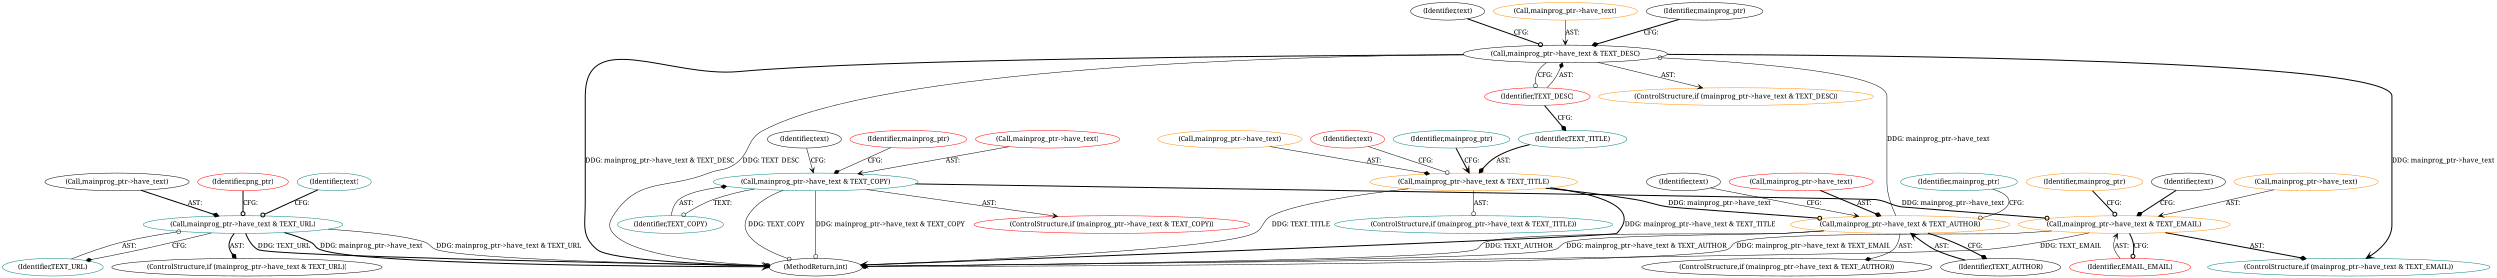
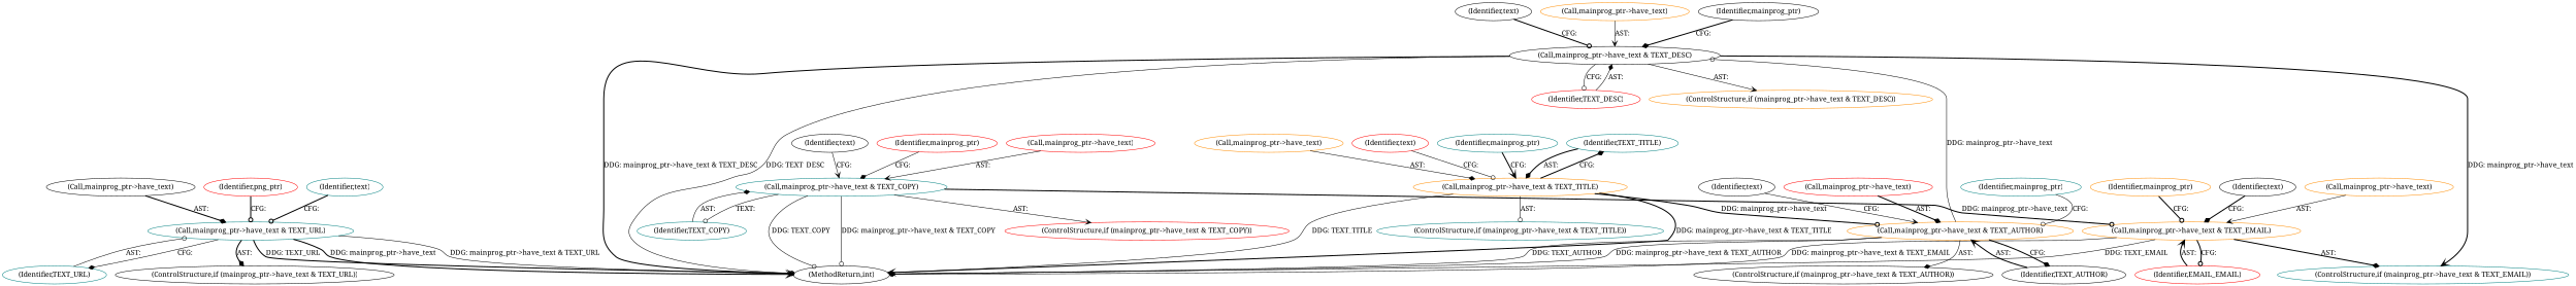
  digraph {
    fontname="Noto Serif"
    node [color=black fontname="Noto Serif"]
    edge [arrowhead=odot fontname="Noto Serif" style=solid]
    n1 [color=darkorange label="(Call,mainprog_ptr->have_text & TEXT_EMAIL)"]
    n2 [color=red label="(Identifier,EMAIL_EMAIL)"]
    n3 [label="(MethodReturn,int)"]
    n4 [color=teal label="(ControlStructure,if (mainprog_ptr->have_text & TEXT_EMAIL))"]
    n5 [color=teal label="(Call,mainprog_ptr->have_text & TEXT_URL)"]
    n6 [color=teal label="(Identifier,TEXT_URL)"]
    n7 [label="(ControlStructure,if (mainprog_ptr->have_text & TEXT_URL))"]
    n8 [color=teal label="(Call,mainprog_ptr->have_text & TEXT_COPY)"]
    n9 [color=teal label="(Identifier,TEXT_COPY)"]
    n10 [color=red label="(ControlStructure,if (mainprog_ptr->have_text & TEXT_COPY))"]
    n11 [label="(Call,mainprog_ptr->have_text & TEXT_DESC)"]
    n12 [color=darkorange label="(ControlStructure,if (mainprog_ptr->have_text & TEXT_DESC))"]
    n13 [color=red label="(Identifier,TEXT_DESC)"]
    n14 [color=darkorange label="(Call,mainprog_ptr->have_text & TEXT_AUTHOR)"]
    n15 [label="(ControlStructure,if (mainprog_ptr->have_text & TEXT_AUTHOR))"]
    n16 [label="(Identifier,TEXT_AUTHOR)"]
    n17 [color=darkorange label="(Call,mainprog_ptr->have_text & TEXT_TITLE)"]
    n18 [color=teal label="(Identifier,TEXT_TITLE)"]
    n19 [color=teal label="(ControlStructure,if (mainprog_ptr->have_text & TEXT_TITLE))"]
    n20 [label="(Identifier,text)"]
    n21 [label="(Identifier,text)"]
    n22 [color=teal label="(Identifier,mainprog_ptr)"]
    n23 [label="(Call,mainprog_ptr->have_text)"]
    n24 [color=red label="(Identifier,png_ptr)"]
    n25 [label="(Identifier,text)"]
    n26 [label="(Identifier,text)"]
    n27 [color=teal label="(Identifier,text)"]
    n28 [color=darkorange label="(Call,mainprog_ptr->have_text)"]
    n29 [color=darkorange label="(Call,mainprog_ptr->have_text)"]
    n30 [color=red label="(Identifier,mainprog_ptr)"]
    n31 [color=teal label="(Identifier,mainprog_ptr)"]
    n32 [color=darkorange label="(Identifier,mainprog_ptr)"]
    n33 [label="(Identifier,mainprog_ptr)"]
    n34 [color=darkorange label="(Call,mainprog_ptr->have_text)"]
    n35 [color=red label="(Call,mainprog_ptr->have_text)"]
    n36 [color=red label="(Call,mainprog_ptr->have_text)"]
    n37 [color=red label="(Identifier,text)"]
    n1 -> n2 [label="CFG: " style=bold]
    n1 -> n3 [arrowhead=diamond label="DDG: TEXT_EMAIL"]
    n1 -> n3 [arrowhead=diamond label="DDG: mainprog_ptr->have_text & TEXT_EMAIL"]
    n1 -> n4 [arrowhead=diamond label="AST: " style=bold]
-   n2 -> n1 [arrowhead=vee label="AST: "]
+   n2 -> n1 [arrowhead=vee label="AST: " style=bold]
    n5 -> n3 [label="DDG: mainprog_ptr->have_text & TEXT_URL"]
    n5 -> n3 [arrowhead=vee label="DDG: TEXT_URL" style=bold]
    n5 -> n3 [arrowhead=vee label="DDG: mainprog_ptr->have_text" style=bold]
    n5 -> n6 [arrowhead=diamond label="CFG: "]
    n5 -> n7 [arrowhead=diamond label="AST: " style=bold]
    n6 -> n5 [label="AST: "]
    n8 -> n1 [label="DDG: mainprog_ptr->have_text" style=bold]
    n8 -> n3 [label="DDG: TEXT_COPY"]
    n8 -> n3 [label="DDG: mainprog_ptr->have_text & TEXT_COPY"]
    n8 -> n9 [label="TEXT: "]
    n8 -> n10 [arrowhead=vee label="AST: "]
    n9 -> n8 [arrowhead=diamond label="AST: "]
    n11 -> n3 [label="DDG: mainprog_ptr->have_text & TEXT_DESC" style=bold]
    n11 -> n3 [label="DDG: TEXT_DESC"]
    n11 -> n4 [arrowhead=vee label="DDG: mainprog_ptr->have_text" style=bold]
    n11 -> n12 [arrowhead=vee label="AST: "]
    n11 -> n13 [label="CFG: "]
    n13 -> n11 [arrowhead=diamond label="AST: "]
    n14 -> n3 [label="DDG: mainprog_ptr->have_text & TEXT_AUTHOR"]
    n14 -> n3 [label="DDG: TEXT_AUTHOR"]
    n14 -> n11 [label="DDG: mainprog_ptr->have_text"]
    n14 -> n15 [arrowhead=diamond label="AST: "]
    n14 -> n16 [arrowhead=diamond label="CFG: " style=bold]
    n16 -> n14 [arrowhead=vee label="AST: " style=bold]
    n17 -> n3 [arrowhead=vee label="DDG: TEXT_TITLE"]
    n17 -> n3 [arrowhead=vee label="DDG: mainprog_ptr->have_text & TEXT_TITLE" style=bold]
    n17 -> n14 [label="DDG: mainprog_ptr->have_text" style=bold]
-   n13 -> n18 [arrowhead=diamond label="CFG: " style=bold]
+   n17 -> n18 [arrowhead=diamond label="CFG: " style=bold]
    n17 -> n19 [label="AST: "]
    n18 -> n17 [arrowhead=diamond label="AST: " style=bold]
    n20 -> n8 [arrowhead=vee label="CFG: "]
    n21 -> n1 [arrowhead=diamond label="CFG: " style=bold]
    n22 -> n14 [label="CFG: "]
    n23 -> n5 [arrowhead=diamond label="AST: " style=bold]
    n24 -> n5 [label="CFG: " style=bold]
    n25 -> n14 [arrowhead=vee label="CFG: "]
    n26 -> n11 [label="CFG: " style=bold]
    n27 -> n5 [label="CFG: " style=bold]
    n28 -> n11 [arrowhead=vee label="AST: "]
    n29 -> n1 [arrowhead=vee label="AST: "]
    n30 -> n8 [arrowhead=diamond label="CFG: "]
    n31 -> n17 [arrowhead=vee label="CFG: " style=bold]
    n32 -> n1 [label="CFG: " style=bold]
    n33 -> n11 [arrowhead=diamond label="CFG: " style=bold]
    n34 -> n17 [arrowhead=diamond label="AST: "]
    n35 -> n8 [arrowhead=vee label="AST: "]
    n36 -> n14 [arrowhead=diamond label="AST: " style=bold]
    n37 -> n17 [label="CFG: "]
  }
